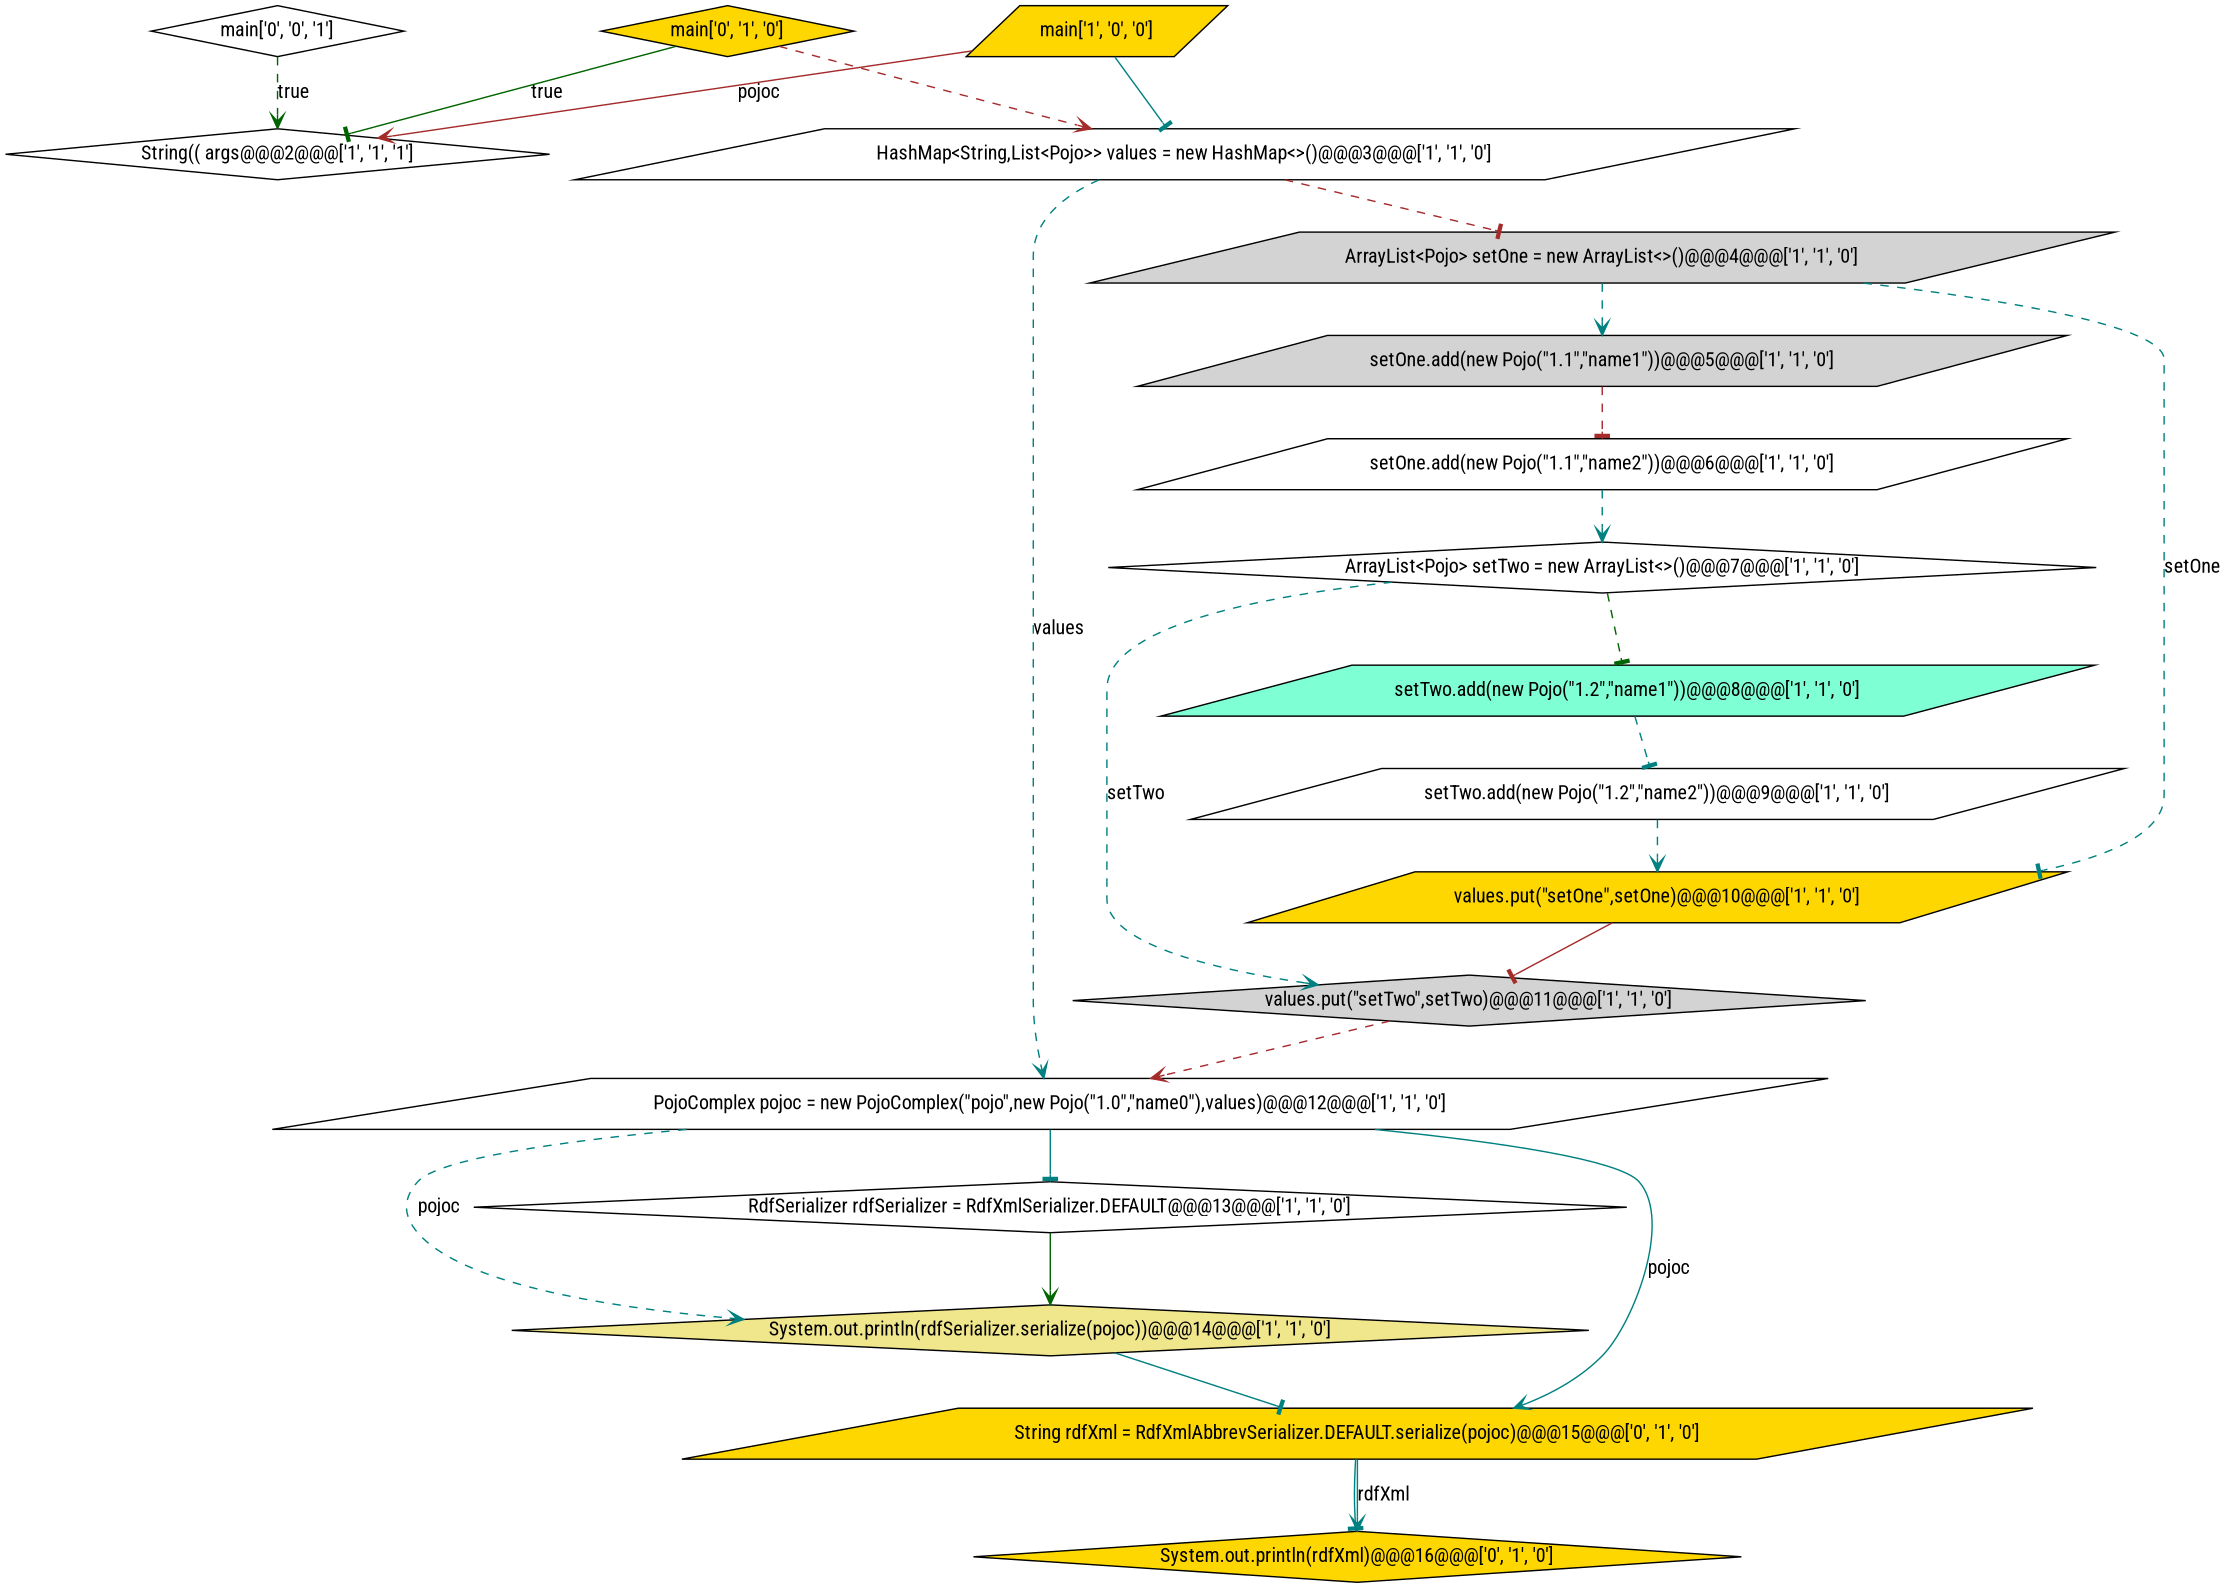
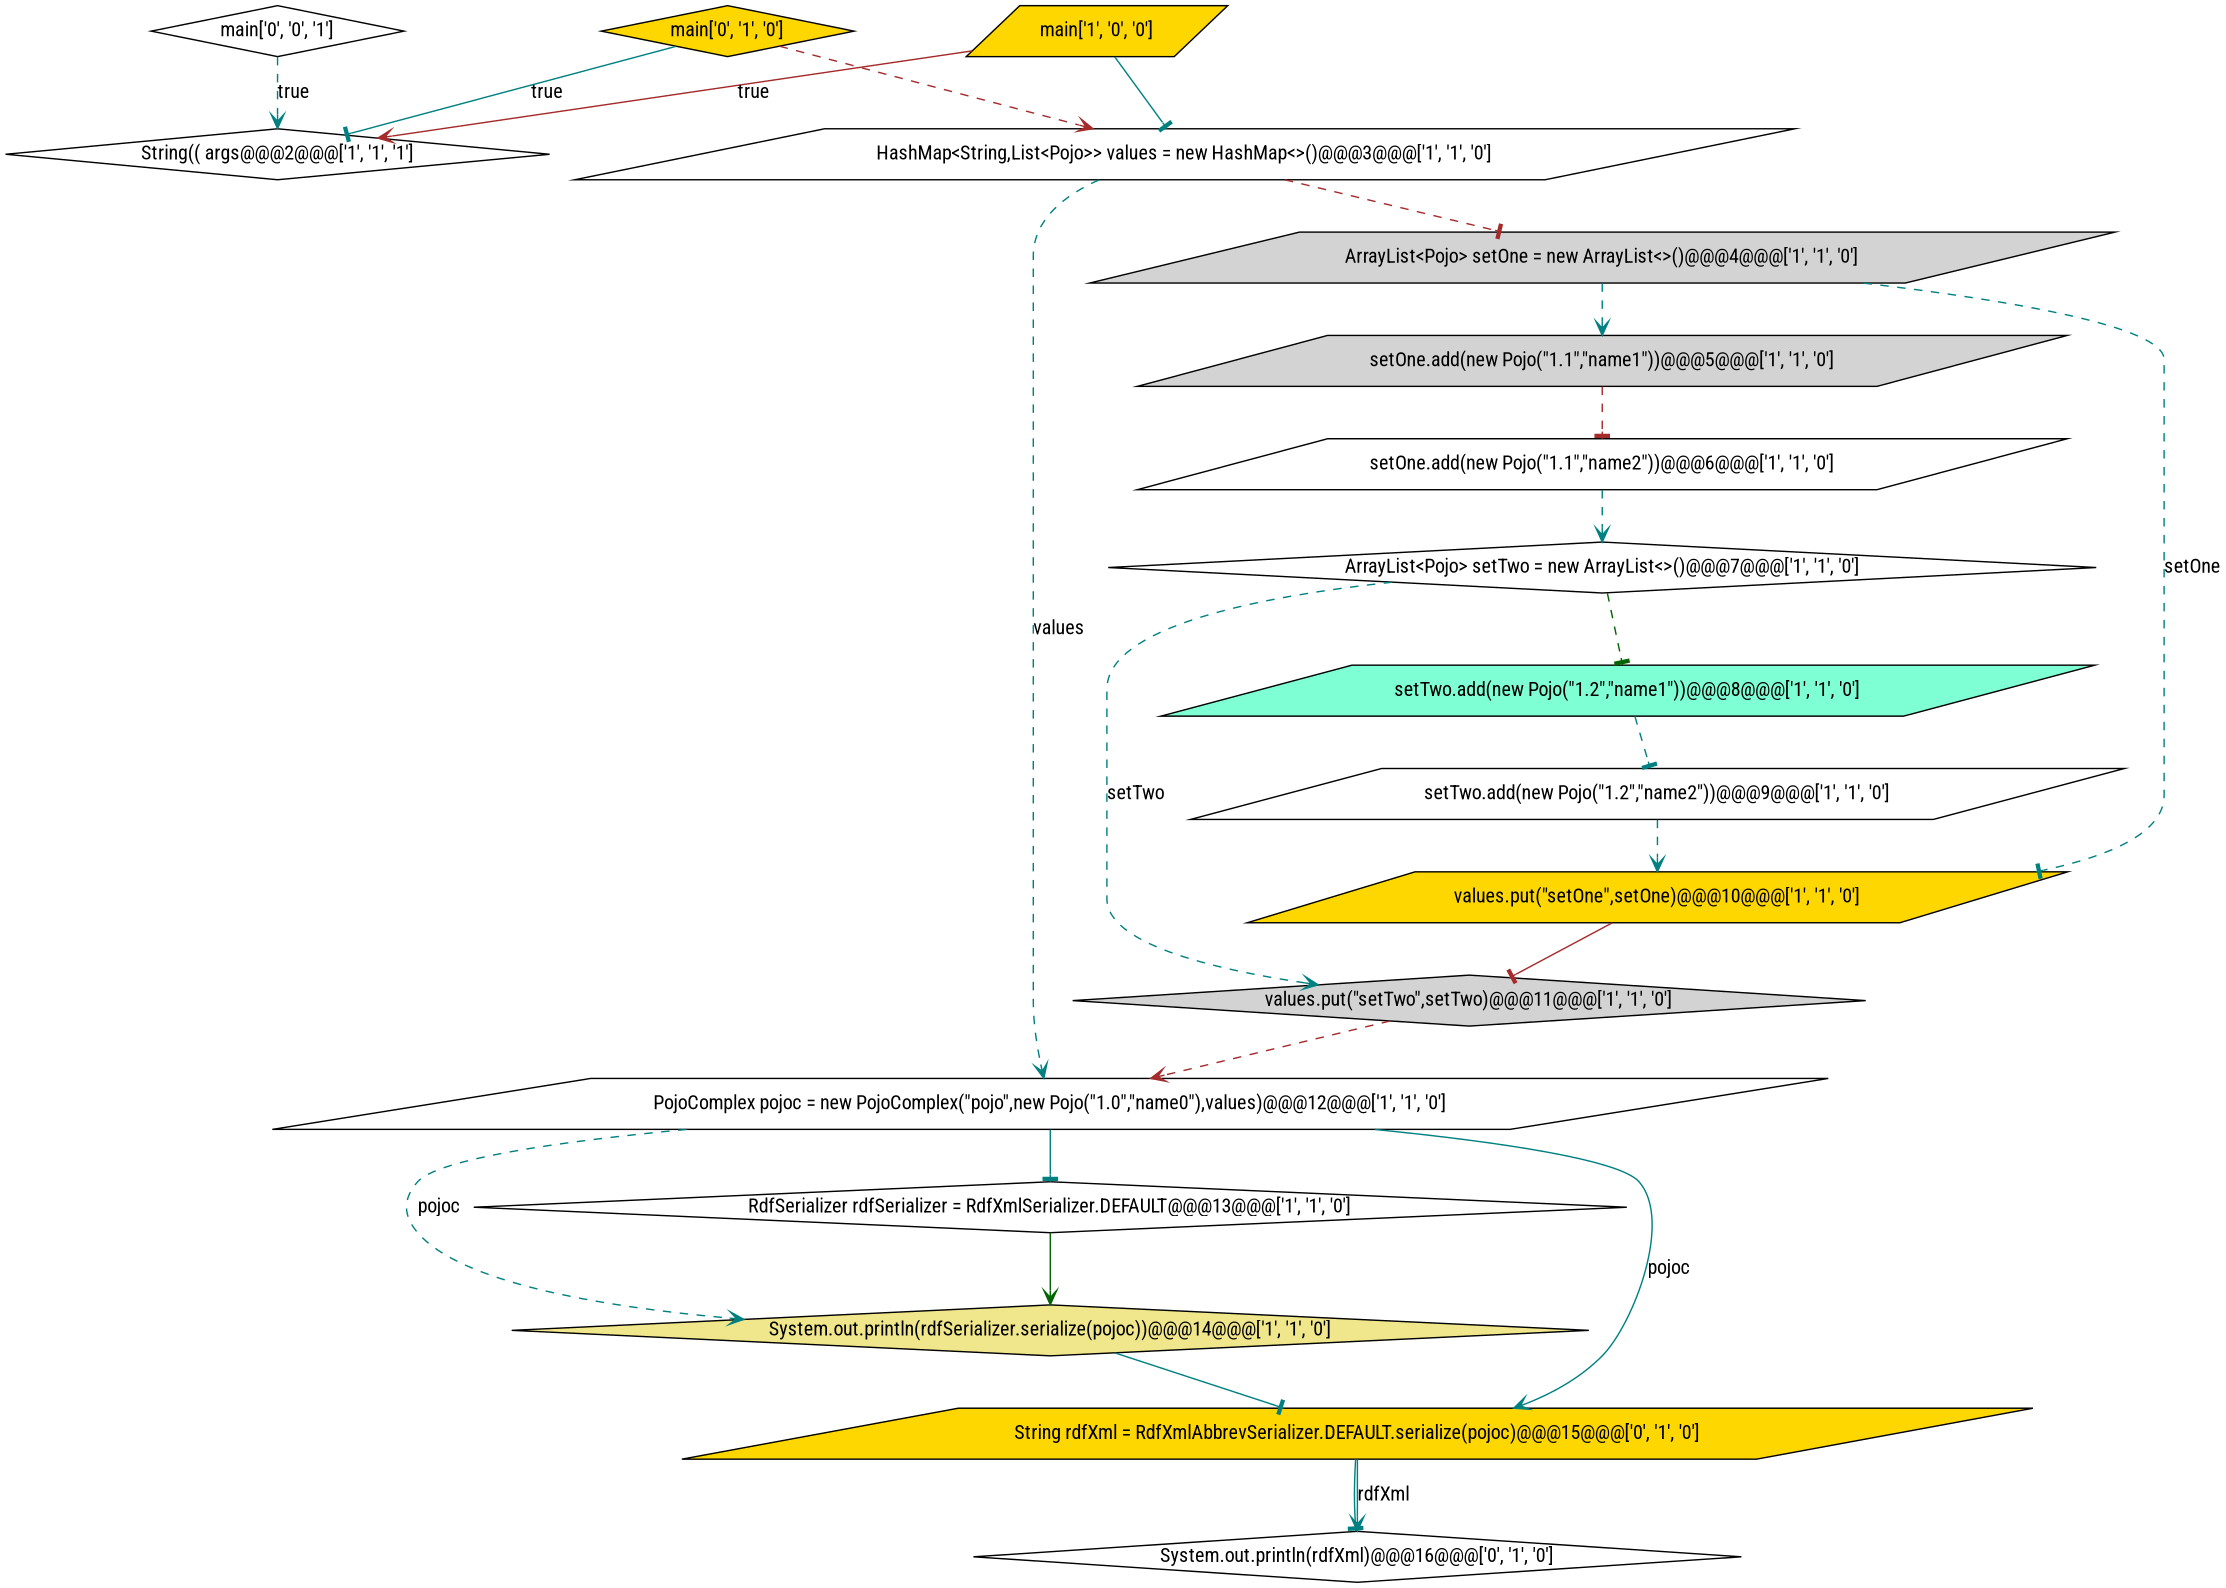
  digraph {
    fontname="Roboto Condensed"
    node [fillcolor=white fontname="Roboto Condensed" shape=parallelogram style=filled]
    edge [arrowhead=vee color=teal fontname="Roboto Condensed" style=dashed]
    n1 [fillcolor=lightgrey label="setOne.add(new Pojo(\"1.1\",\"name1\"))@@@5@@@['1', '1', '0']"]
    n2 [label="setOne.add(new Pojo(\"1.1\",\"name2\"))@@@6@@@['1', '1', '0']"]
    n3 [label="ArrayList<Pojo> setTwo = new ArrayList<>()@@@7@@@['1', '1', '0']" shape=diamond]
    n4 [fillcolor=gold label="main['0', '1', '0']" shape=diamond]
    n5 [label="String(( args@@@2@@@['1', '1', '1']" shape=diamond]
    n6 [label="HashMap<String,List<Pojo>> values = new HashMap<>()@@@3@@@['1', '1', '0']"]
    n7 [label="PojoComplex pojoc = new PojoComplex(\"pojo\",new Pojo(\"1.0\",\"name0\"),values)@@@12@@@['1', '1', '0']"]
    n8 [fillcolor=lightgrey label="ArrayList<Pojo> setOne = new ArrayList<>()@@@4@@@['1', '1', '0']"]
    n9 [fillcolor=lightgrey label="values.put(\"setTwo\",setTwo)@@@11@@@['1', '1', '0']" shape=diamond]
    n10 [label="RdfSerializer rdfSerializer = RdfXmlSerializer.DEFAULT@@@13@@@['1', '1', '0']" shape=diamond]
    n11 [fillcolor=khaki label="System.out.println(rdfSerializer.serialize(pojoc))@@@14@@@['1', '1', '0']" shape=diamond]
    n12 [fillcolor=gold label="String rdfXml = RdfXmlAbbrevSerializer.DEFAULT.serialize(pojoc)@@@15@@@['0', '1', '0']"]
    n13 [fillcolor=aquamarine label="setTwo.add(new Pojo(\"1.2\",\"name1\"))@@@8@@@['1', '1', '0']"]
    n14 [label="setTwo.add(new Pojo(\"1.2\",\"name2\"))@@@9@@@['1', '1', '0']"]
    n15 [fillcolor=gold label="values.put(\"setOne\",setOne)@@@10@@@['1', '1', '0']"]
-   n16 [fillcolor=gold label="System.out.println(rdfXml)@@@16@@@['0', '1', '0']" shape=diamond]
+   n16 [label="System.out.println(rdfXml)@@@16@@@['0', '1', '0']" shape=diamond]
    n17 [label="main['0', '0', '1']" shape=diamond]
    n18 [fillcolor=gold label="main['1', '0', '0']"]
    n1 -> n2 [arrowhead=tee color=brown]
    n2 -> n3
    n3 -> n9 [label=setTwo]
    n3 -> n13 [arrowhead=tee color=darkgreen]
-   n4 -> n5 [arrowhead=tee color=darkgreen label=true style=solid]
+   n4 -> n5 [arrowhead=tee label=true style=solid]
    n4 -> n6 [color=brown]
    n6 -> n7 [label=values]
    n6 -> n8 [arrowhead=tee color=brown]
    n7 -> n10 [arrowhead=tee style=solid]
    n7 -> n11 [label=pojoc]
    n7 -> n12 [label=pojoc style=solid]
    n8 -> n1
    n8 -> n15 [arrowhead=tee label=setOne]
    n9 -> n7 [color=brown]
    n10 -> n11 [color=darkgreen style=solid]
    n11 -> n12 [arrowhead=tee style=solid]
    n12 -> n16 [arrowhead=tee style=solid]
    n12 -> n16 [label=rdfXml style=solid]
    n13 -> n14 [arrowhead=tee]
    n14 -> n15
    n15 -> n9 [arrowhead=tee color=brown style=solid]
-   n17 -> n5 [color=darkgreen label=true]
-   n18 -> n5 [color=brown label=pojoc style=solid]
+   n17 -> n5 [label=true]
+   n18 -> n5 [color=brown label=true style=solid]
    n18 -> n6 [arrowhead=tee style=solid]
  }
